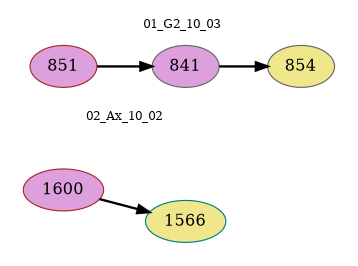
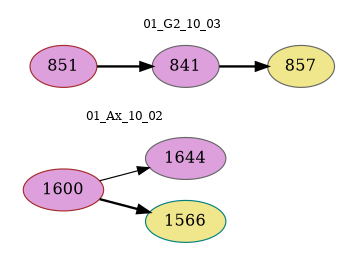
  digraph {
    rankdir=LR
    node [color=gray40 fillcolor=plum style=filled]
    edge [color=black style=bold]
    n1 [color=brown label=1600]
    n2 [color=teal fillcolor=khaki label=1566]
+   n3 [label=1644]
    n4 [color=brown label=851]
    n5 [label=841]
-   n6 [fillcolor=khaki label=854]
+   n6 [fillcolor=khaki label=857]
    subgraph cluster_1 {
      color=white
      fontsize=10
-     label="02_Ax_10_02"
+     label="01_Ax_10_02"
      n1
      n2
+     n3
    }
    subgraph cluster_2 {
      color=white
      fontsize=10
      label="01_G2_10_03"
      n4
      n5
      n6
    }
    n1 -> n2
+   n1 -> n3 [style=solid]
    n4 -> n5
    n5 -> n6
  }
